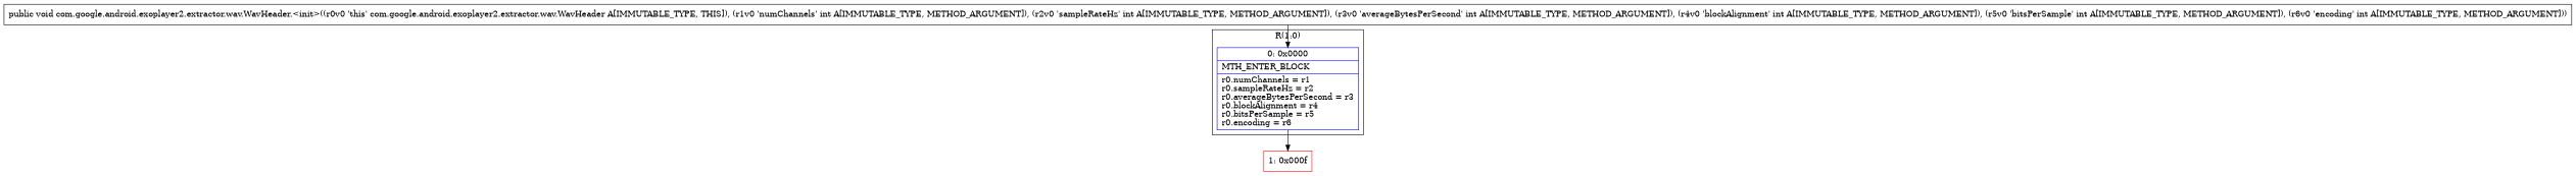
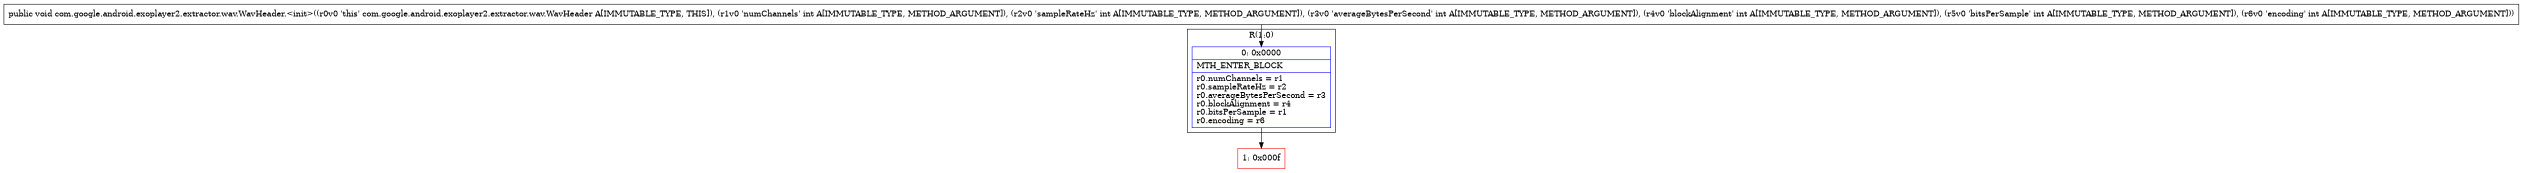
  digraph {
    node [shape=record]
-   n1 [color=blue label="{0\:\ 0x0000|MTH_ENTER_BLOCK\l|r0.numChannels = r1\lr0.sampleRateHz = r2\lr0.averageBytesPerSecond = r3\lr0.blockAlignment = r4\lr0.bitsPerSample = r5\lr0.encoding = r6\l}"]
+   n1 [color=blue label="{0\:\ 0x0000|MTH_ENTER_BLOCK\l|r0.numChannels = r1\lr0.sampleRateHz = r2\lr0.averageBytesPerSecond = r3\lr0.blockAlignment = r4\lr0.bitsPerSample = r1\lr0.encoding = r6\l}"]
    n2 [color=red label="{1\:\ 0x000f}"]
    n3 [label="{public void com.google.android.exoplayer2.extractor.wav.WavHeader.\<init\>((r0v0 'this' com.google.android.exoplayer2.extractor.wav.WavHeader A[IMMUTABLE_TYPE, THIS]), (r1v0 'numChannels' int A[IMMUTABLE_TYPE, METHOD_ARGUMENT]), (r2v0 'sampleRateHz' int A[IMMUTABLE_TYPE, METHOD_ARGUMENT]), (r3v0 'averageBytesPerSecond' int A[IMMUTABLE_TYPE, METHOD_ARGUMENT]), (r4v0 'blockAlignment' int A[IMMUTABLE_TYPE, METHOD_ARGUMENT]), (r5v0 'bitsPerSample' int A[IMMUTABLE_TYPE, METHOD_ARGUMENT]), (r6v0 'encoding' int A[IMMUTABLE_TYPE, METHOD_ARGUMENT])) }"]
    subgraph cluster_1 {
      label="R(1:0)"
      n1
    }
    n1 -> n2
    n3 -> n1
  }
